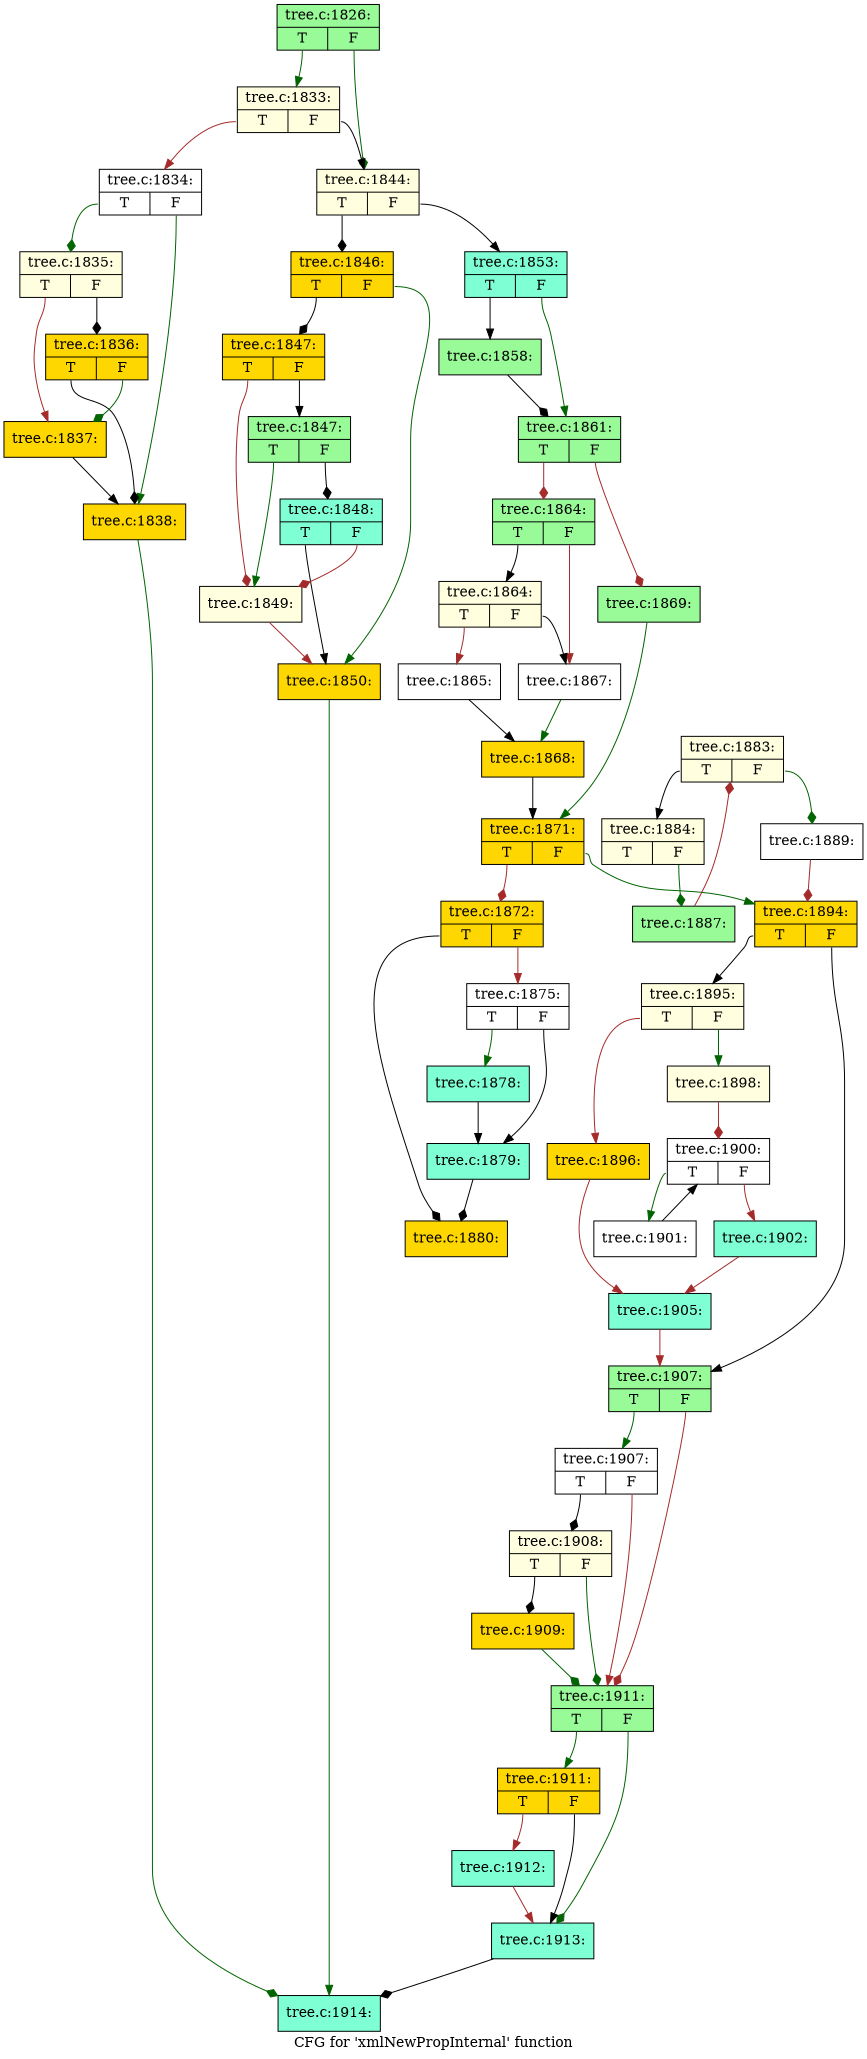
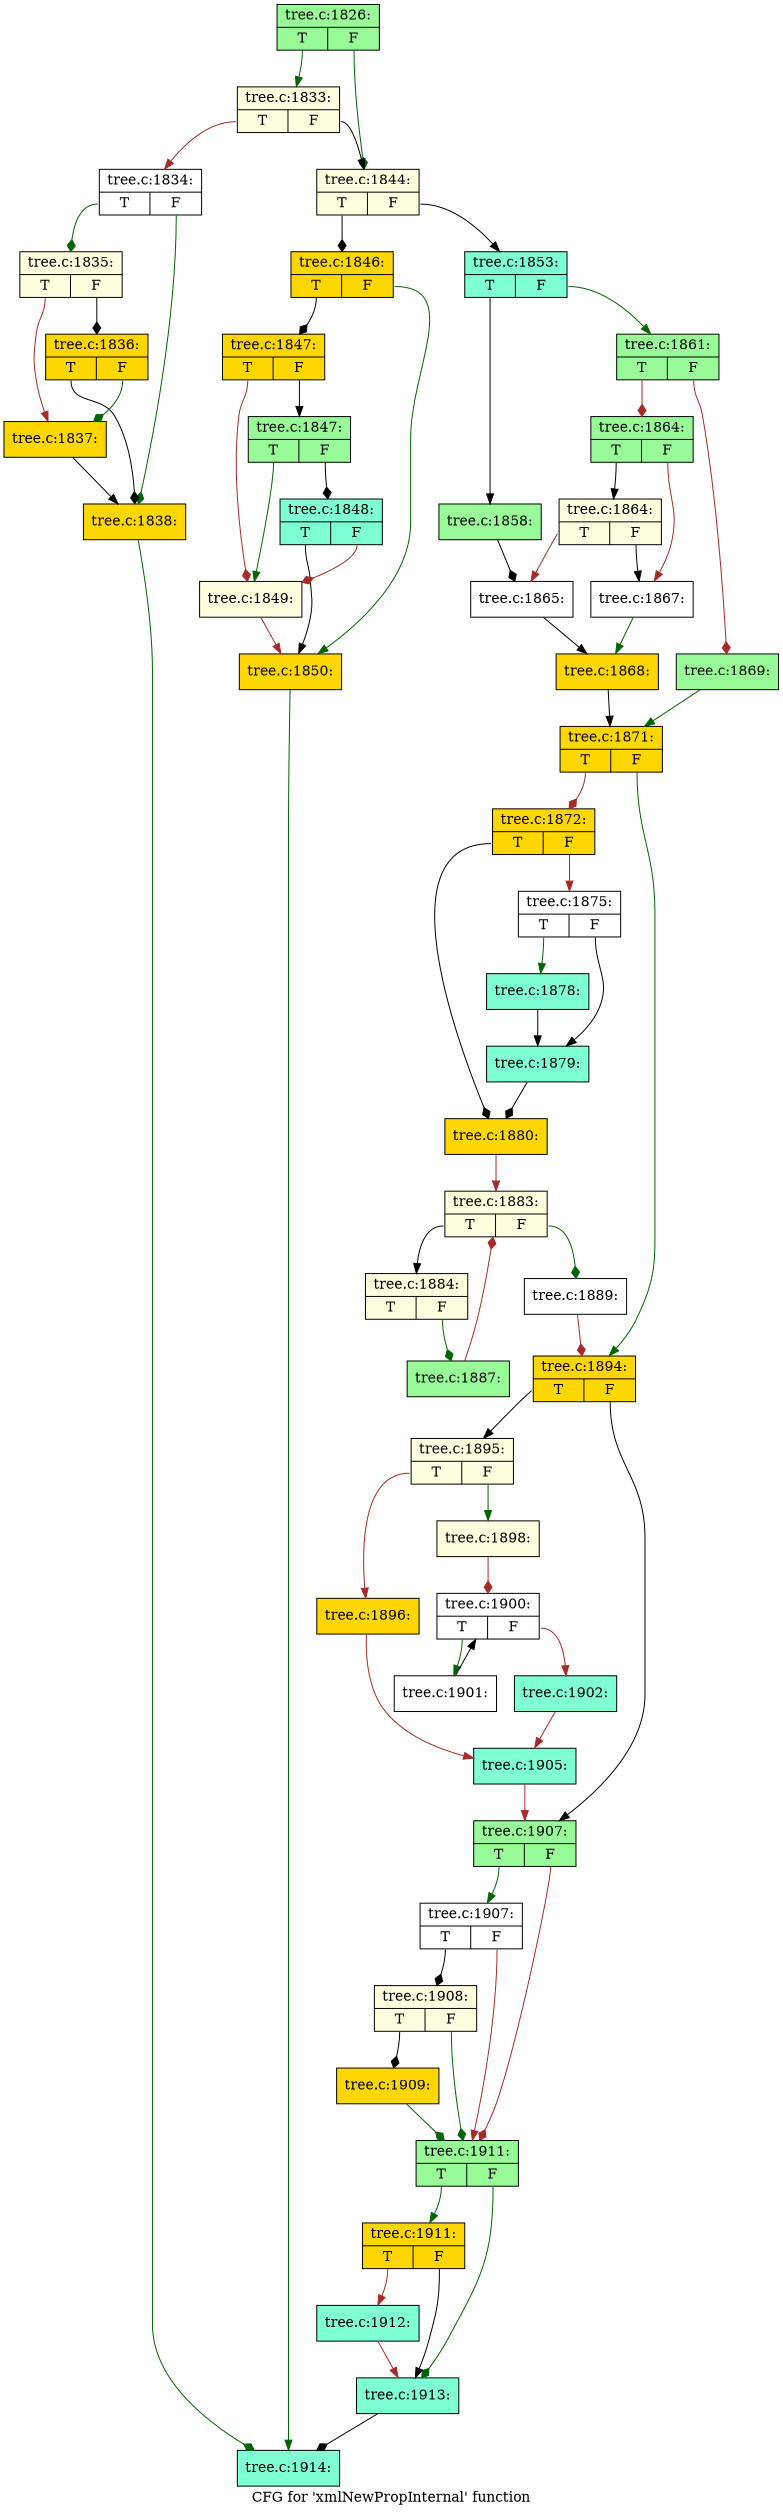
  digraph {
    label="CFG for 'xmlNewPropInternal' function"
    node [fillcolor=gold shape=record style=filled]
    edge [arrowhead=normal color=black tailport=s0]
    n1 [fillcolor=palegreen label="{tree.c:1826:|{<s0>T|<s1>F}}"]
    n2 [fillcolor=lightyellow label="{tree.c:1833:|{<s0>T|<s1>F}}"]
    n3 [fillcolor=lightyellow label="{tree.c:1844:|{<s0>T|<s1>F}}"]
    n4 [fillcolor=white label="{tree.c:1834:|{<s0>T|<s1>F}}"]
    n5 [label="{tree.c:1846:|{<s0>T|<s1>F}}"]
    n6 [fillcolor=aquamarine label="{tree.c:1853:|{<s0>T|<s1>F}}"]
    n7 [fillcolor=lightyellow label="{tree.c:1835:|{<s0>T|<s1>F}}"]
    n8 [label="{tree.c:1838:}"]
    n9 [label="{tree.c:1847:|{<s0>T|<s1>F}}"]
    n10 [label="{tree.c:1850:}"]
    n11 [fillcolor=palegreen label="{tree.c:1858:}"]
    n12 [fillcolor=palegreen label="{tree.c:1861:|{<s0>T|<s1>F}}"]
    n13 [label="{tree.c:1837:}"]
    n14 [label="{tree.c:1836:|{<s0>T|<s1>F}}"]
    n15 [fillcolor=aquamarine label="{tree.c:1914:}"]
    n16 [fillcolor=lightyellow label="{tree.c:1849:}"]
    n17 [fillcolor=palegreen label="{tree.c:1847:|{<s0>T|<s1>F}}"]
    n18 [fillcolor=palegreen label="{tree.c:1864:|{<s0>T|<s1>F}}"]
    n19 [fillcolor=palegreen label="{tree.c:1869:}"]
    n20 [fillcolor=aquamarine label="{tree.c:1848:|{<s0>T|<s1>F}}"]
    n21 [fillcolor=lightyellow label="{tree.c:1864:|{<s0>T|<s1>F}}"]
    n22 [fillcolor=white label="{tree.c:1867:}"]
    n23 [label="{tree.c:1871:|{<s0>T|<s1>F}}"]
    n24 [fillcolor=white label="{tree.c:1865:}"]
    n25 [label="{tree.c:1868:}"]
    n26 [label="{tree.c:1872:|{<s0>T|<s1>F}}"]
    n27 [label="{tree.c:1894:|{<s0>T|<s1>F}}"]
    n28 [label="{tree.c:1880:}"]
    n29 [fillcolor=white label="{tree.c:1875:|{<s0>T|<s1>F}}"]
    n30 [fillcolor=lightyellow label="{tree.c:1895:|{<s0>T|<s1>F}}"]
    n31 [fillcolor=palegreen label="{tree.c:1907:|{<s0>T|<s1>F}}"]
    n32 [fillcolor=lightyellow label="{tree.c:1883:|{<s0>T|<s1>F}}"]
    n33 [fillcolor=aquamarine label="{tree.c:1878:}"]
    n34 [fillcolor=aquamarine label="{tree.c:1879:}"]
    n35 [label="{tree.c:1896:}"]
    n36 [fillcolor=lightyellow label="{tree.c:1898:}"]
    n37 [fillcolor=white label="{tree.c:1907:|{<s0>T|<s1>F}}"]
    n38 [fillcolor=palegreen label="{tree.c:1911:|{<s0>T|<s1>F}}"]
    n39 [fillcolor=lightyellow label="{tree.c:1884:|{<s0>T|<s1>F}}"]
    n40 [fillcolor=white label="{tree.c:1889:}"]
    n41 [fillcolor=palegreen label="{tree.c:1887:}"]
    n42 [fillcolor=aquamarine label="{tree.c:1905:}"]
    n43 [fillcolor=white label="{tree.c:1900:|{<s0>T|<s1>F}}"]
    n44 [fillcolor=lightyellow label="{tree.c:1908:|{<s0>T|<s1>F}}"]
    n45 [label="{tree.c:1911:|{<s0>T|<s1>F}}"]
    n46 [fillcolor=aquamarine label="{tree.c:1913:}"]
    n47 [fillcolor=white label="{tree.c:1901:}"]
    n48 [fillcolor=aquamarine label="{tree.c:1902:}"]
    n49 [label="{tree.c:1909:}"]
    n50 [fillcolor=aquamarine label="{tree.c:1912:}"]
    n1 -> n2 [color=darkgreen]
    n1 -> n3 [arrowhead=diamond color=darkgreen tailport=s1]
    n2 -> n3 [tailport=s1]
    n2 -> n4 [color=brown]
    n3 -> n5 [arrowhead=diamond]
    n3 -> n6 [tailport=s1]
    n4 -> n7 [arrowhead=diamond color=darkgreen]
-   n4 -> n8 [color=darkgreen tailport=s1]
+   n4 -> n8 [arrowhead=diamond color=darkgreen tailport=s1]
    n5 -> n9 [arrowhead=diamond]
    n5 -> n10 [color=darkgreen tailport=s1]
    n6 -> n11
    n6 -> n12 [color=darkgreen tailport=s1]
    n7 -> n13 [color=brown]
    n7 -> n14 [arrowhead=diamond tailport=s1]
    n8 -> n15 [arrowhead=diamond color=darkgreen]
    n9 -> n16 [arrowhead=diamond color=brown]
    n9 -> n17 [tailport=s1]
    n10 -> n15 [color=darkgreen]
-   n11 -> n12 [arrowhead=diamond]
+   n11 -> n24 [arrowhead=diamond]
    n12 -> n18 [arrowhead=diamond color=brown]
    n12 -> n19 [arrowhead=diamond color=brown tailport=s1]
    n13 -> n8
    n14 -> n8 [arrowhead=diamond]
    n14 -> n13 [arrowhead=diamond color=darkgreen tailport=s1]
    n16 -> n10 [color=brown]
    n17 -> n16 [color=darkgreen]
    n17 -> n20 [arrowhead=diamond tailport=s1]
    n18 -> n21
    n18 -> n22 [color=brown tailport=s1]
    n19 -> n23 [color=darkgreen]
    n20 -> n10
    n20 -> n16 [arrowhead=diamond color=brown tailport=s1]
    n21 -> n22 [tailport=s1]
    n21 -> n24 [color=brown]
    n22 -> n25 [color=darkgreen]
    n23 -> n26 [arrowhead=diamond color=brown]
    n23 -> n27 [color=darkgreen tailport=s1]
    n24 -> n25
    n25 -> n23
    n26 -> n28 [arrowhead=diamond]
    n26 -> n29 [color=brown tailport=s1]
    n27 -> n30
    n27 -> n31 [tailport=s1]
+   n28 -> n32 [color=brown]
    n29 -> n33 [color=darkgreen]
    n29 -> n34 [tailport=s1]
    n30 -> n35 [color=brown]
    n30 -> n36 [color=darkgreen tailport=s1]
    n31 -> n37 [color=darkgreen]
    n31 -> n38 [arrowhead=diamond color=brown tailport=s1]
    n32 -> n39
    n32 -> n40 [arrowhead=diamond color=darkgreen tailport=s1]
    n33 -> n34
    n34 -> n28 [arrowhead=diamond]
    n35 -> n42 [color=brown]
    n36 -> n43 [arrowhead=diamond color=brown]
    n37 -> n38 [color=brown tailport=s1]
    n37 -> n44 [arrowhead=diamond]
    n38 -> n45 [color=darkgreen]
    n38 -> n46 [arrowhead=diamond color=darkgreen tailport=s1]
    n39 -> n41 [arrowhead=diamond color=darkgreen tailport=s1]
    n40 -> n27 [arrowhead=diamond color=brown]
    n41 -> n32 [arrowhead=diamond color=brown]
    n42 -> n31 [color=brown]
    n43 -> n47 [color=darkgreen]
    n43 -> n48 [color=brown tailport=s1]
    n44 -> n38 [arrowhead=diamond color=darkgreen tailport=s1]
    n44 -> n49 [arrowhead=diamond]
    n45 -> n46 [tailport=s1]
    n45 -> n50 [color=brown]
    n46 -> n15 [arrowhead=diamond]
    n47 -> n43
    n48 -> n42 [color=brown]
    n49 -> n38 [arrowhead=diamond color=darkgreen]
    n50 -> n46 [color=brown]
  }
